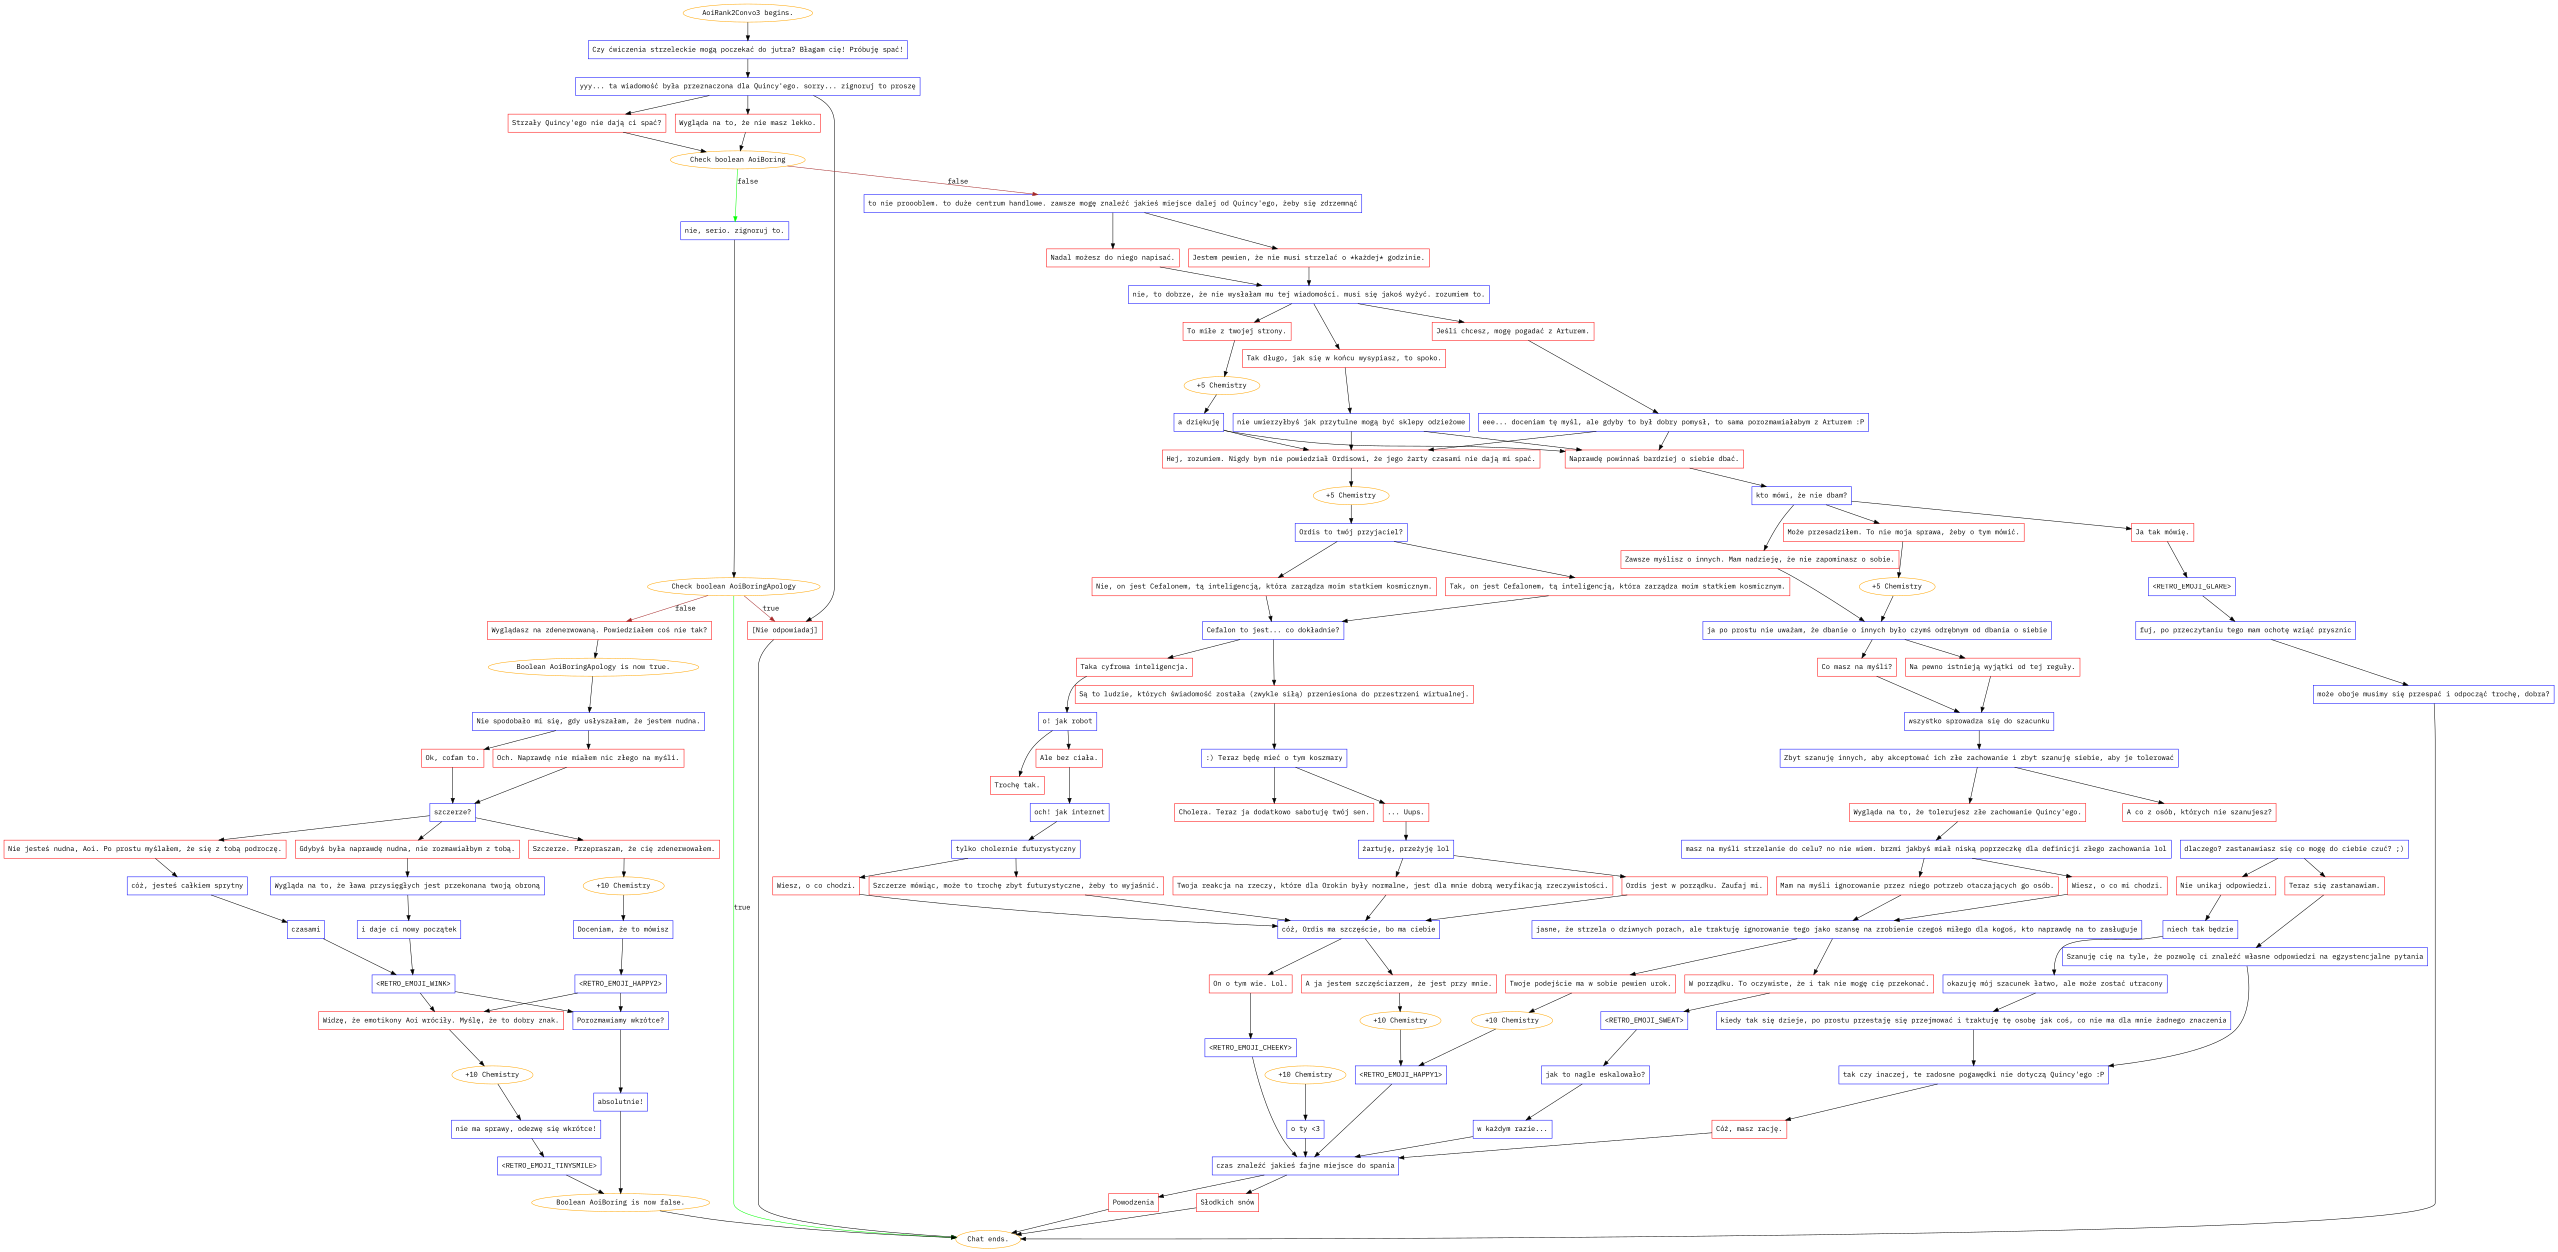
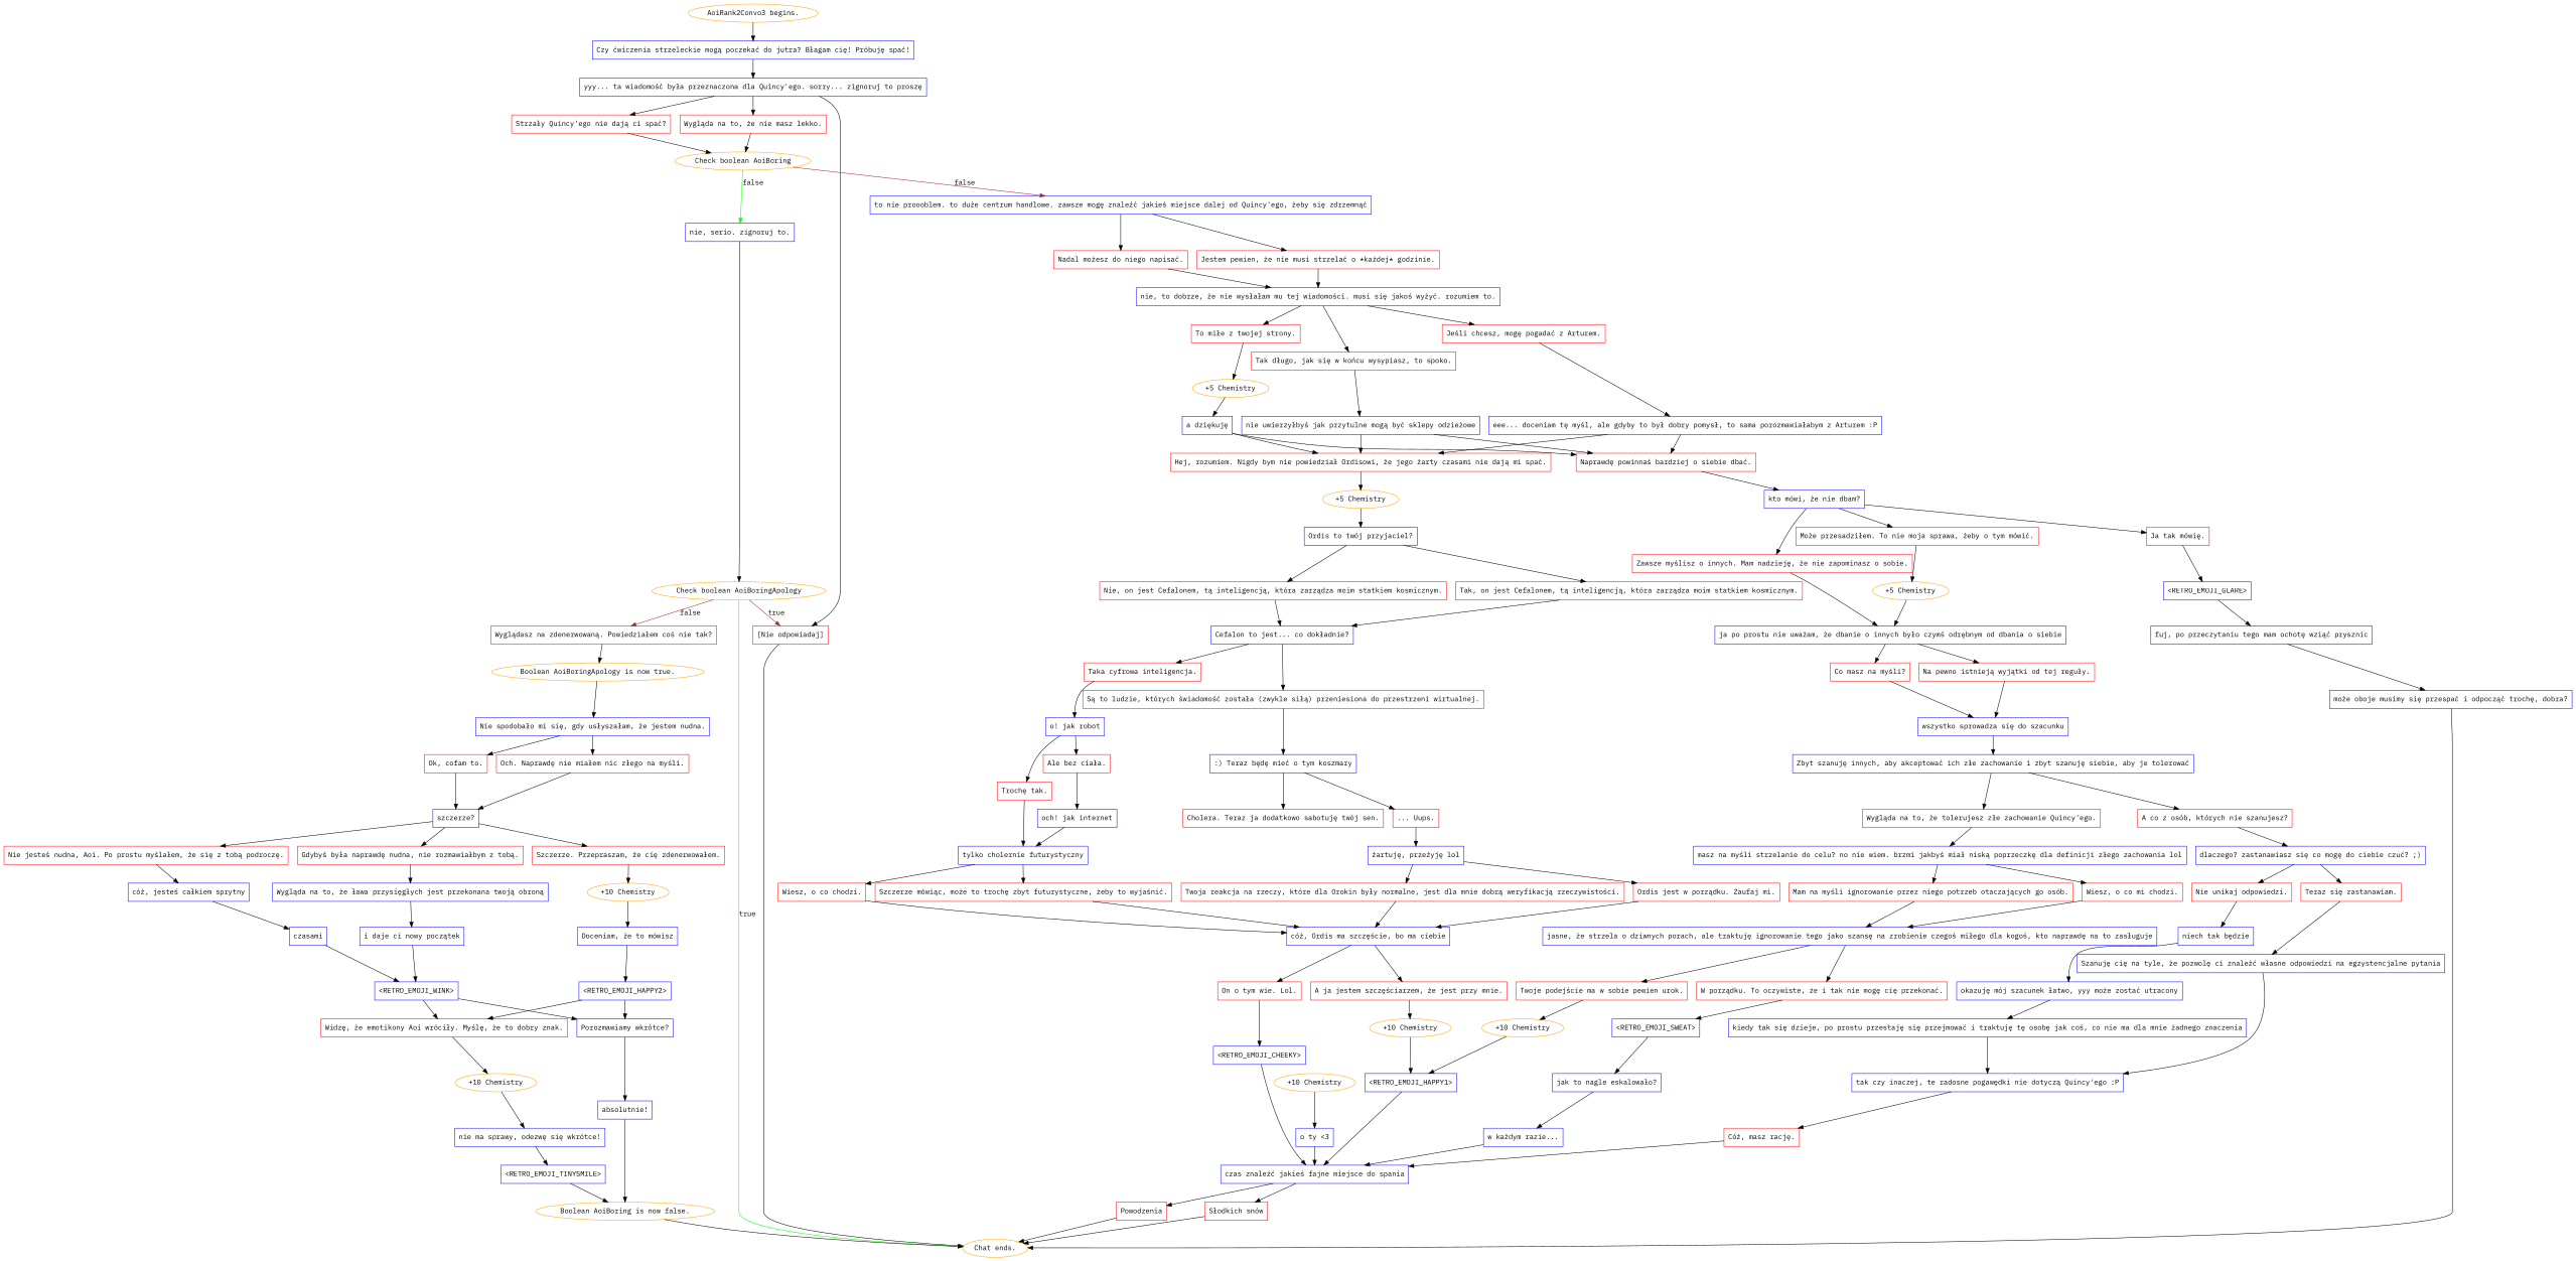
  digraph {
    fontname="IBM Plex Mono"
    node [color=blue fontname="IBM Plex Mono" shape=box]
    edge [fontname="IBM Plex Mono"]
    "AoiRank2Convo3 begins." [color=orange shape=""]
    n2 [label="Czy ćwiczenia strzeleckie mogą poczekać do jutra? Błagam cię! Próbuję spać!"]
    n3 [label="yyy... ta wiadomość była przeznaczona dla Quincy'ego. sorry... zignoruj to proszę"]
    n4 [color=red label="Strzały Quincy'ego nie dają ci spać?"]
    n5 [color=red label="Wygląda na to, że nie masz lekko."]
    n6 [color=red label="[Nie odpowiadaj]"]
    n7 [color=orange label="Check boolean AoiBoring" shape=""]
    "Chat ends." [color=orange shape=""]
    n9 [label="nie, serio. zignoruj to."]
    n10 [label="to nie proooblem. to duże centrum handlowe. zawsze mogę znaleźć jakieś miejsce dalej od Quincy'ego, żeby się zdrzemnąć"]
    n11 [color=orange label="Check boolean AoiBoringApology" shape=""]
    n12 [color=red label="Jestem pewien, że nie musi strzelać o *każdej* godzinie."]
    n13 [color=red label="Nadal możesz do niego napisać."]
    n14 [color=red label="Wyglądasz na zdenerwowaną. Powiedziałem coś nie tak?"]
    n15 [label="nie, to dobrze, że nie wysłałam mu tej wiadomości. musi się jakoś wyżyć. rozumiem to."]
    n16 [color=orange label="Boolean AoiBoringApology is now true." shape=""]
    n17 [color=red label="Jeśli chcesz, mogę pogadać z Arturem."]
    n18 [color=red label="To miłe z twojej strony."]
    n19 [color=red label="Tak długo, jak się w końcu wysypiasz, to spoko."]
    n20 [label="Nie spodobało mi się, gdy usłyszałam, że jestem nudna."]
    n21 [label="eee... doceniam tę myśl, ale gdyby to był dobry pomysł, to sama porozmawiałabym z Arturem :P"]
    n22 [color=orange label="+5 Chemistry" shape=""]
    n23 [label="nie uwierzyłbyś jak przytulne mogą być sklepy odzieżowe"]
    n24 [color=red label="Och. Naprawdę nie miałem nic złego na myśli."]
    n25 [color=red label="Ok, cofam to."]
    n26 [color=red label="Hej, rozumiem. Nigdy bym nie powiedział Ordisowi, że jego żarty czasami nie dają mi spać."]
    n27 [color=red label="Naprawdę powinnaś bardziej o siebie dbać."]
    n28 [label="a dziękuję"]
    n29 [label="szczerze?"]
    n30 [color=orange label="+5 Chemistry" shape=""]
    n31 [label="kto mówi, że nie dbam?"]
    n32 [color=red label="Szczerze. Przepraszam, że cię zdenerwowałem."]
    n33 [color=red label="Nie jesteś nudna, Aoi. Po prostu myślałem, że się z tobą podroczę."]
    n34 [color=red label="Gdybyś była naprawdę nudna, nie rozmawiałbym z tobą."]
    n35 [label="Ordis to twój przyjaciel?"]
    n36 [color=red label="Zawsze myślisz o innych. Mam nadzieję, że nie zapominasz o sobie."]
    n37 [color=red label="Może przesadziłem. To nie moja sprawa, żeby o tym mówić."]
    n38 [color=red label="Ja tak mówię."]
    n39 [color=orange label="+10 Chemistry" shape=""]
    n40 [label="cóż, jesteś całkiem sprytny"]
    n41 [label="Wygląda na to, że ława przysięgłych jest przekonana twoją obroną"]
    n42 [color=red label="Tak, on jest Cefalonem, tą inteligencją, która zarządza moim statkiem kosmicznym."]
    n43 [color=red label="Nie, on jest Cefalonem, tą inteligencją, która zarządza moim statkiem kosmicznym."]
    n44 [label="ja po prostu nie uważam, że dbanie o innych było czymś odrębnym od dbania o siebie"]
    n45 [color=orange label="+5 Chemistry" shape=""]
    n46 [label="<RETRO_EMOJI_GLARE>"]
    n47 [label="Doceniam, że to mówisz"]
    n48 [label=czasami]
    n49 [label="i daje ci nowy początek"]
    n50 [label="Cefalon to jest... co dokładnie?"]
    n51 [color=red label="Na pewno istnieją wyjątki od tej reguły."]
    n52 [color=red label="Co masz na myśli?"]
    n53 [label="fuj, po przeczytaniu tego mam ochotę wziąć prysznic"]
    n54 [label="<RETRO_EMOJI_HAPPY2>"]
    n55 [label="<RETRO_EMOJI_WINK>"]
    n56 [color=red label="Taka cyfrowa inteligencja."]
    n57 [color=red label="Są to ludzie, których świadomość została (zwykle siłą) przeniesiona do przestrzeni wirtualnej."]
    n58 [label="wszystko sprowadza się do szacunku"]
    n59 [label="może oboje musimy się przespać i odpocząć trochę, dobra?"]
    n60 [label="Porozmawiamy wkrótce?"]
    n61 [color=red label="Widzę, że emotikony Aoi wróciły. Myślę, że to dobry znak."]
    n62 [label="o! jak robot"]
    n63 [label=":) Teraz będę mieć o tym koszmary"]
    n64 [label="Zbyt szanuję innych, aby akceptować ich złe zachowanie i zbyt szanuję siebie, aby je tolerować"]
    n65 [label="absolutnie!"]
    n66 [color=orange label="+10 Chemistry" shape=""]
    n67 [color=red label="Trochę tak."]
    n68 [color=red label="Ale bez ciała."]
    n69 [color=red label="Cholera. Teraz ja dodatkowo sabotuję twój sen."]
    n70 [color=red label="... Uups."]
    n71 [color=red label="A co z osób, których nie szanujesz?"]
    n72 [color=red label="Wygląda na to, że tolerujesz złe zachowanie Quincy'ego."]
    n73 [color=orange label="Boolean AoiBoring is now false." shape=""]
    n74 [label="nie ma sprawy, odezwę się wkrótce!"]
    n75 [label="tylko cholernie futurystyczny"]
    n76 [label="och! jak internet"]
    n77 [label="żartuję, przeżyję lol"]
    n78 [label="dlaczego? zastanawiasz się co mogę do ciebie czuć? ;)"]
    n79 [label="masz na myśli strzelanie do celu? no nie wiem. brzmi jakbyś miał niską poprzeczkę dla definicji złego zachowania lol"]
    n80 [label="<RETRO_EMOJI_TINYSMILE>"]
    n81 [color=red label="Wiesz, o co chodzi."]
    n82 [color=red label="Szczerze mówiąc, może to trochę zbyt futurystyczne, żeby to wyjaśnić."]
    n83 [color=red label="Ordis jest w porządku. Zaufaj mi."]
    n84 [color=red label="Twoja reakcja na rzeczy, które dla Orokin były normalne, jest dla mnie dobrą weryfikacją rzeczywistości."]
    n85 [color=red label="Teraz się zastanawiam."]
    n86 [color=red label="Nie unikaj odpowiedzi."]
    n87 [color=red label="Wiesz, o co mi chodzi."]
    n88 [color=red label="Mam na myśli ignorowanie przez niego potrzeb otaczających go osób."]
    n89 [label="cóż, Ordis ma szczęście, bo ma ciebie"]
    n90 [label="Szanuję cię na tyle, że pozwolę ci znaleźć własne odpowiedzi na egzystencjalne pytania"]
    n91 [label="niech tak będzie"]
    n92 [label="jasne, że strzela o dziwnych porach, ale traktuję ignorowanie tego jako szansę na zrobienie czegoś miłego dla kogoś, kto naprawdę na to zasługuje"]
    n93 [color=red label="On o tym wie. Lol."]
    n94 [color=red label="A ja jestem szczęściarzem, że jest przy mnie."]
    n95 [label="tak czy inaczej, te radosne pogawędki nie dotyczą Quincy'ego :P"]
-   n96 [label="okazuję mój szacunek łatwo, ale może zostać utracony"]
+   n96 [label="okazuję mój szacunek łatwo, yyy może zostać utracony"]
    n97 [color=red label="W porządku. To oczywiste, że i tak nie mogę cię przekonać."]
    n98 [color=red label="Twoje podejście ma w sobie pewien urok."]
    n99 [label="<RETRO_EMOJI_CHEEKY>"]
    n100 [color=orange label="+10 Chemistry" shape=""]
    n101 [color=red label="Cóż, masz rację."]
    n102 [label="kiedy tak się dzieje, po prostu przestaję się przejmować i traktuję tę osobę jak coś, co nie ma dla mnie żadnego znaczenia"]
    n103 [label="<RETRO_EMOJI_SWEAT>"]
    n104 [color=orange label="+10 Chemistry" shape=""]
    n105 [label="czas znaleźć jakieś fajne miejsce do spania"]
    n106 [label="<RETRO_EMOJI_HAPPY1>"]
    n107 [label="jak to nagle eskalowało?"]
    n108 [color=red label=Powodzenia]
    n109 [color=red label="Słodkich snów"]
    n110 [color=orange label="+10 Chemistry" shape=""]
    n111 [label="o ty <3"]
    n112 [label="w każdym razie..."]
    "AoiRank2Convo3 begins." -> n2
    n2 -> n3
    n3 -> n4
    n3 -> n5
    n3 -> n6
    n4 -> n7
    n5 -> n7
    n6 -> "Chat ends."
    n7 -> n9 [color=green label=false]
    n7 -> n10 [color=brown label=false]
    n9 -> n11
    n10 -> n12
    n10 -> n13
    n11 -> n6 [color=brown label=true]
    n11 -> "Chat ends." [color=green label=true]
    n11 -> n14 [color=brown label=false]
    n12 -> n15
    n13 -> n15
    n14 -> n16
    n15 -> n17
    n15 -> n18
    n15 -> n19
    n16 -> n20
    n17 -> n21
    n18 -> n22
    n19 -> n23
    n20 -> n24
    n20 -> n25
    n21 -> n26
    n21 -> n27
    n22 -> n28
    n23 -> n26
    n23 -> n27
    n24 -> n29
    n25 -> n29
    n26 -> n30
    n27 -> n31
    n28 -> n26
    n28 -> n27
    n29 -> n32
    n29 -> n33
    n29 -> n34
    n30 -> n35
    n31 -> n36
    n31 -> n37
    n31 -> n38
    n32 -> n39
    n33 -> n40
    n34 -> n41
    n35 -> n42
    n35 -> n43
    n36 -> n44
    n37 -> n45
    n38 -> n46
    n39 -> n47
    n40 -> n48
    n41 -> n49
    n42 -> n50
    n43 -> n50
    n44 -> n51
    n44 -> n52
    n45 -> n44
    n46 -> n53
    n47 -> n54
    n48 -> n55
    n49 -> n55
    n50 -> n56
    n50 -> n57
    n51 -> n58
    n52 -> n58
    n53 -> n59
    n54 -> n60
    n54 -> n61
    n55 -> n60
    n55 -> n61
    n56 -> n62
    n57 -> n63
    n58 -> n64
    n59 -> "Chat ends."
    n60 -> n65
    n61 -> n66
    n62 -> n67
    n62 -> n68
    n63 -> n69
    n63 -> n70
    n64 -> n71
    n64 -> n72
    n65 -> n73
    n66 -> n74
+   n67 -> n75
    n68 -> n76
    n70 -> n77
+   n71 -> n78
    n72 -> n79
    n73 -> "Chat ends."
    n74 -> n80
    n75 -> n81
    n75 -> n82
    n76 -> n75
    n77 -> n83
    n77 -> n84
    n78 -> n85
    n78 -> n86
    n79 -> n87
    n79 -> n88
    n80 -> n73
    n81 -> n89
    n82 -> n89
    n83 -> n89
    n84 -> n89
    n85 -> n90
    n86 -> n91
    n87 -> n92
    n88 -> n92
    n89 -> n93
    n89 -> n94
    n90 -> n95
    n91 -> n96
    n92 -> n97
    n92 -> n98
    n93 -> n99
    n94 -> n100
    n95 -> n101
    n96 -> n102
    n97 -> n103
    n98 -> n104
    n99 -> n105
    n100 -> n106
    n101 -> n105
    n102 -> n95
    n103 -> n107
    n104 -> n106
    n105 -> n108
    n105 -> n109
    n106 -> n105
    n107 -> n112
    n108 -> "Chat ends."
    n109 -> "Chat ends."
    n110 -> n111
    n111 -> n105
    n112 -> n105
  }
